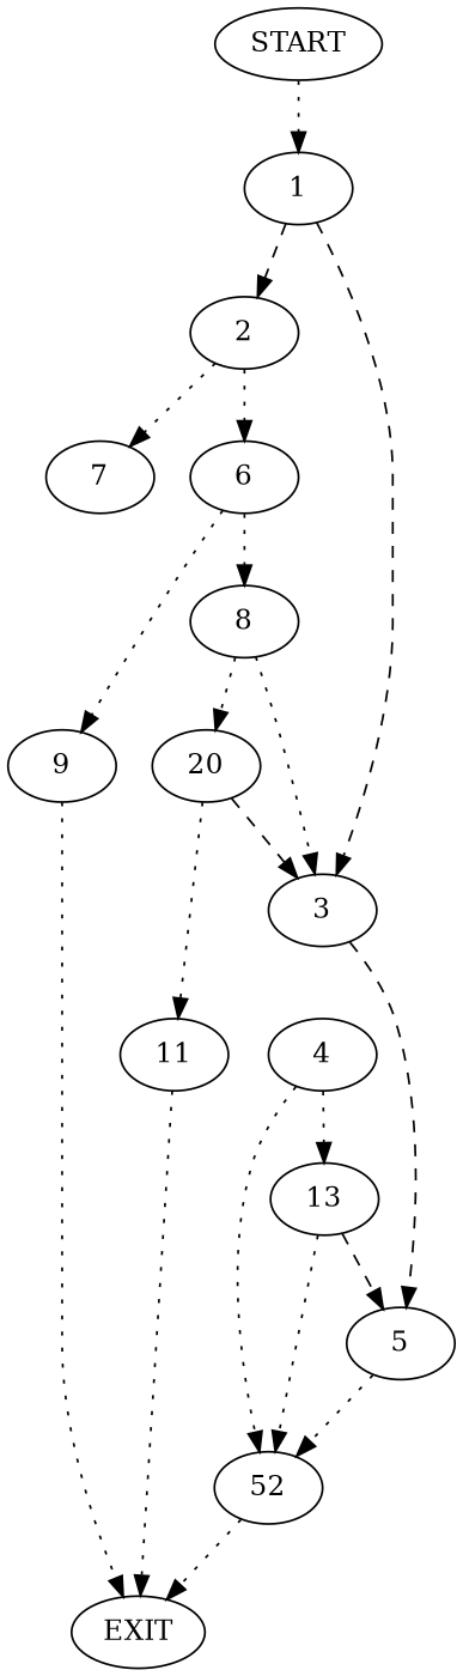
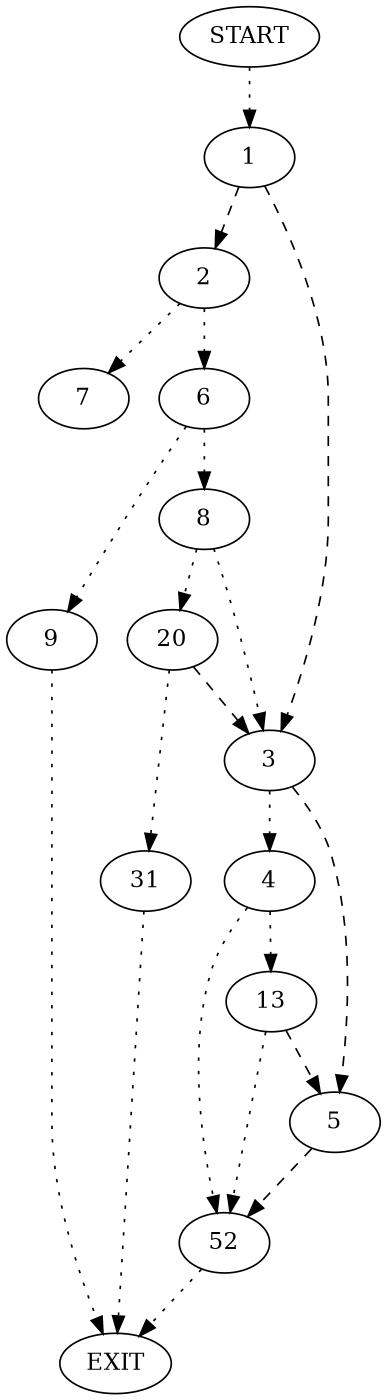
  digraph {
    edge [style=dotted]
    n1 [label=START]
    1
    2
    3
    n5 [label=EXIT]
    6
    7
    4
    5
    8
    9
    n12 [label=52]
    13
    n14 [label=20]
-   11
+   11 [label=31]
    n1 -> 1
    1 -> 2 [style=dashed]
    1 -> 3 [style=dashed]
    2 -> 6
    2 -> 7
+   3 -> 4
    3 -> 5 [style=dashed]
    6 -> 8
    6 -> 9
    4 -> n12
    4 -> 13
-   5 -> n12
+   5 -> n12 [style=dashed]
    8 -> 3
    8 -> n14
    9 -> n5
    n12 -> n5
    13 -> 5 [style=dashed]
    13 -> n12
    n14 -> 3 [style=dashed]
    n14 -> 11
    11 -> n5
  }
